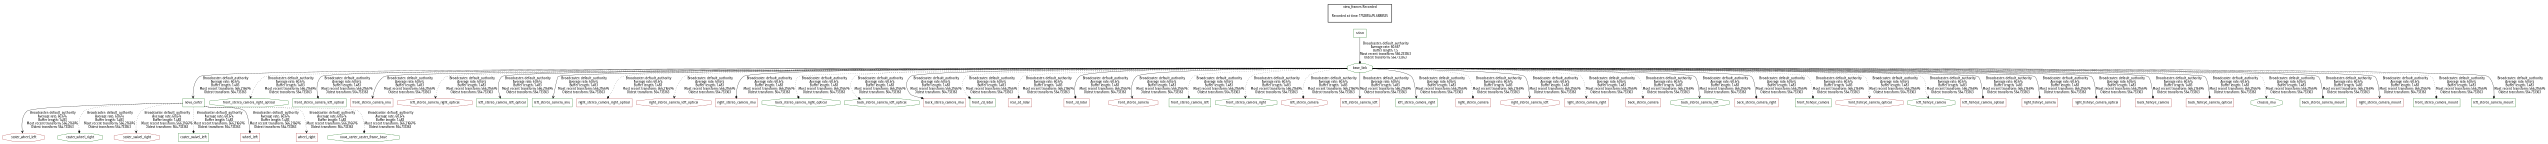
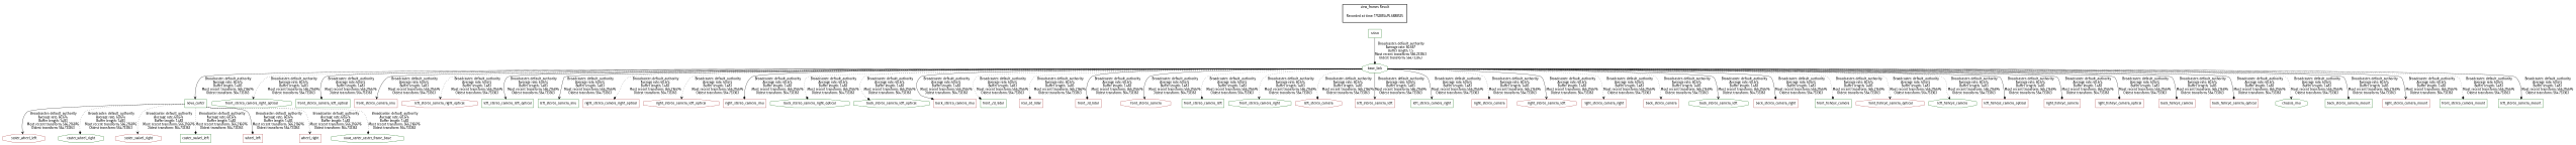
  digraph {
    fontname="Fira Sans"
    node [color=brown fontname="Fira Sans" shape=box]
    edge [fontname="Fira Sans" style=solid arrowhead=diamond]
    "Recorded at time: 1752855495.6888535" [shape=plaintext]
    odom [color=darkgreen]
    base_link [color=darkgreen shape=octagon]
    nova_carter [color=darkgreen]
    front_stereo_camera_right_optical [color=darkgreen shape=octagon]
    front_stereo_camera_left_optical [color=darkgreen]
    front_stereo_camera_imu
    left_stereo_camera_right_optical [shape=octagon]
    left_stereo_camera_left_optical [color=darkgreen]
    left_stereo_camera_imu [color=darkgreen]
    right_stereo_camera_right_optical
    right_stereo_camera_left_optical [shape=octagon]
    right_stereo_camera_imu
    back_stereo_camera_right_optical [color=darkgreen shape=octagon]
    back_stereo_camera_left_optical [color=darkgreen shape=octagon]
    back_stereo_camera_imu
    front_2d_lidar [color=darkgreen]
    rear_2d_lidar
    front_3d_lidar
    front_stereo_camera [shape=octagon]
    front_stereo_camera_left [color=darkgreen]
    front_stereo_camera_right [color=darkgreen shape=octagon]
    left_stereo_camera [shape=octagon]
    left_stereo_camera_left
    left_stereo_camera_right [color=darkgreen]
    right_stereo_camera
    right_stereo_camera_left [shape=octagon]
    right_stereo_camera_right
    back_stereo_camera
    back_stereo_camera_left [color=darkgreen shape=octagon]
    back_stereo_camera_right
    front_fisheye_camera [color=darkgreen]
    front_fisheye_camera_optical [shape=octagon]
    left_fisheye_camera [color=darkgreen shape=octagon]
    left_fisheye_camera_optical
    right_fisheye_camera
    right_fisheye_camera_optical
    back_fisheye_camera
    back_fisheye_camera_optical
    chassis_imu [color=darkgreen shape=octagon]
    back_stereo_camera_mount [color=darkgreen]
    right_stereo_camera_mount
    front_stereo_camera_mount [color=darkgreen]
    left_stereo_camera_mount [color=darkgreen]
    caster_wheel_left [shape=octagon]
    caster_wheel_right [color=darkgreen shape=octagon]
    caster_swivel_right [shape=octagon]
    caster_swivel_left [color=darkgreen]
    wheel_left
    wheel_right
    nova_carter_caster_frame_base [color=darkgreen shape=octagon]
    subgraph cluster_1 {
      color=black
-     label="view_frames Recorded"
+     label="view_frames Result"
      style=bold
      "Recorded at time: 1752855495.6888535"
    }
    "Recorded at time: 1752855495.6888535" -> odom [style=invis arrowhead=""]
    odom -> base_link [label=" Broadcaster: default_authority\nAverage rate: 60.667\nBuffer length: 1.5\nMost recent transform: 566.233363\nOldest transform: 564.733363\n"]
    base_link -> nova_carter [arrowhead=vee label=" Broadcaster: default_authority\nAverage rate: 60.674\nBuffer length: 1.483\nMost recent transform: 566.216696\nOldest transform: 564.733363\n"]
    base_link -> front_stereo_camera_right_optical [arrowhead=vee label=" Broadcaster: default_authority\nAverage rate: 60.674\nBuffer length: 1.483\nMost recent transform: 566.216696\nOldest transform: 564.733363\n" style=dotted]
    base_link -> front_stereo_camera_left_optical [label=" Broadcaster: default_authority\nAverage rate: 60.674\nBuffer length: 1.483\nMost recent transform: 566.216696\nOldest transform: 564.733363\n"]
    base_link -> front_stereo_camera_imu [arrowhead=vee label=" Broadcaster: default_authority\nAverage rate: 60.674\nBuffer length: 1.483\nMost recent transform: 566.216696\nOldest transform: 564.733363\n"]
    base_link -> left_stereo_camera_right_optical [arrowhead=vee label=" Broadcaster: default_authority\nAverage rate: 60.674\nBuffer length: 1.483\nMost recent transform: 566.216696\nOldest transform: 564.733363\n" style=dotted]
    base_link -> left_stereo_camera_left_optical [arrowhead=vee label=" Broadcaster: default_authority\nAverage rate: 60.674\nBuffer length: 1.483\nMost recent transform: 566.216696\nOldest transform: 564.733363\n"]
    base_link -> left_stereo_camera_imu [arrowhead=vee label=" Broadcaster: default_authority\nAverage rate: 60.674\nBuffer length: 1.483\nMost recent transform: 566.216696\nOldest transform: 564.733363\n"]
    base_link -> right_stereo_camera_right_optical [label=" Broadcaster: default_authority\nAverage rate: 60.674\nBuffer length: 1.483\nMost recent transform: 566.216696\nOldest transform: 564.733363\n" style=dotted]
    base_link -> right_stereo_camera_left_optical [arrowhead=vee label=" Broadcaster: default_authority\nAverage rate: 60.674\nBuffer length: 1.483\nMost recent transform: 566.216696\nOldest transform: 564.733363\n" style=dotted]
    base_link -> right_stereo_camera_imu [label=" Broadcaster: default_authority\nAverage rate: 60.674\nBuffer length: 1.483\nMost recent transform: 566.216696\nOldest transform: 564.733363\n"]
    base_link -> back_stereo_camera_right_optical [label=" Broadcaster: default_authority\nAverage rate: 60.674\nBuffer length: 1.483\nMost recent transform: 566.216696\nOldest transform: 564.733363\n" style=dotted]
    base_link -> back_stereo_camera_left_optical [label=" Broadcaster: default_authority\nAverage rate: 60.674\nBuffer length: 1.483\nMost recent transform: 566.216696\nOldest transform: 564.733363\n" style=dotted]
    base_link -> back_stereo_camera_imu [label=" Broadcaster: default_authority\nAverage rate: 60.674\nBuffer length: 1.483\nMost recent transform: 566.216696\nOldest transform: 564.733363\n"]
    base_link -> front_2d_lidar [label=" Broadcaster: default_authority\nAverage rate: 60.674\nBuffer length: 1.483\nMost recent transform: 566.216696\nOldest transform: 564.733363\n" style=dotted]
    base_link -> rear_2d_lidar [label=" Broadcaster: default_authority\nAverage rate: 60.674\nBuffer length: 1.483\nMost recent transform: 566.216696\nOldest transform: 564.733363\n" style=dotted]
    base_link -> front_3d_lidar [label=" Broadcaster: default_authority\nAverage rate: 60.674\nBuffer length: 1.483\nMost recent transform: 566.216696\nOldest transform: 564.733363\n"]
    base_link -> front_stereo_camera [arrowhead=vee label=" Broadcaster: default_authority\nAverage rate: 60.674\nBuffer length: 1.483\nMost recent transform: 566.216696\nOldest transform: 564.733363\n"]
    base_link -> front_stereo_camera_left [label=" Broadcaster: default_authority\nAverage rate: 60.674\nBuffer length: 1.483\nMost recent transform: 566.216696\nOldest transform: 564.733363\n" style=dotted]
    base_link -> front_stereo_camera_right [arrowhead=vee label=" Broadcaster: default_authority\nAverage rate: 60.674\nBuffer length: 1.483\nMost recent transform: 566.216696\nOldest transform: 564.733363\n" style=dotted]
    base_link -> left_stereo_camera [label=" Broadcaster: default_authority\nAverage rate: 60.674\nBuffer length: 1.483\nMost recent transform: 566.216696\nOldest transform: 564.733363\n" style=dotted]
    base_link -> left_stereo_camera_left [arrowhead=vee label=" Broadcaster: default_authority\nAverage rate: 60.674\nBuffer length: 1.483\nMost recent transform: 566.216696\nOldest transform: 564.733363\n"]
    base_link -> left_stereo_camera_right [arrowhead=vee label=" Broadcaster: default_authority\nAverage rate: 60.674\nBuffer length: 1.483\nMost recent transform: 566.216696\nOldest transform: 564.733363\n"]
    base_link -> right_stereo_camera [label=" Broadcaster: default_authority\nAverage rate: 60.674\nBuffer length: 1.483\nMost recent transform: 566.216696\nOldest transform: 564.733363\n" style=dotted]
    base_link -> right_stereo_camera_left [arrowhead=vee label=" Broadcaster: default_authority\nAverage rate: 60.674\nBuffer length: 1.483\nMost recent transform: 566.216696\nOldest transform: 564.733363\n"]
    base_link -> right_stereo_camera_right [arrowhead=vee label=" Broadcaster: default_authority\nAverage rate: 60.674\nBuffer length: 1.483\nMost recent transform: 566.216696\nOldest transform: 564.733363\n" style=dotted]
    base_link -> back_stereo_camera [arrowhead=vee label=" Broadcaster: default_authority\nAverage rate: 60.674\nBuffer length: 1.483\nMost recent transform: 566.216696\nOldest transform: 564.733363\n" style=dotted]
    base_link -> back_stereo_camera_left [arrowhead=vee label=" Broadcaster: default_authority\nAverage rate: 60.674\nBuffer length: 1.483\nMost recent transform: 566.216696\nOldest transform: 564.733363\n"]
    base_link -> back_stereo_camera_right [label=" Broadcaster: default_authority\nAverage rate: 60.674\nBuffer length: 1.483\nMost recent transform: 566.216696\nOldest transform: 564.733363\n"]
    base_link -> front_fisheye_camera [label=" Broadcaster: default_authority\nAverage rate: 60.674\nBuffer length: 1.483\nMost recent transform: 566.216696\nOldest transform: 564.733363\n" style=dotted]
    base_link -> front_fisheye_camera_optical [arrowhead=vee label=" Broadcaster: default_authority\nAverage rate: 60.674\nBuffer length: 1.483\nMost recent transform: 566.216696\nOldest transform: 564.733363\n" style=dotted]
    base_link -> left_fisheye_camera [arrowhead=vee label=" Broadcaster: default_authority\nAverage rate: 60.674\nBuffer length: 1.483\nMost recent transform: 566.216696\nOldest transform: 564.733363\n" style=dotted]
    base_link -> left_fisheye_camera_optical [label=" Broadcaster: default_authority\nAverage rate: 60.674\nBuffer length: 1.483\nMost recent transform: 566.216696\nOldest transform: 564.733363\n"]
    base_link -> right_fisheye_camera [label=" Broadcaster: default_authority\nAverage rate: 60.674\nBuffer length: 1.483\nMost recent transform: 566.216696\nOldest transform: 564.733363\n"]
    base_link -> right_fisheye_camera_optical [label=" Broadcaster: default_authority\nAverage rate: 60.674\nBuffer length: 1.483\nMost recent transform: 566.216696\nOldest transform: 564.733363\n"]
    base_link -> back_fisheye_camera [label=" Broadcaster: default_authority\nAverage rate: 60.674\nBuffer length: 1.483\nMost recent transform: 566.216696\nOldest transform: 564.733363\n"]
    base_link -> back_fisheye_camera_optical [label=" Broadcaster: default_authority\nAverage rate: 60.674\nBuffer length: 1.483\nMost recent transform: 566.216696\nOldest transform: 564.733363\n"]
    base_link -> chassis_imu [arrowhead=vee label=" Broadcaster: default_authority\nAverage rate: 60.674\nBuffer length: 1.483\nMost recent transform: 566.216696\nOldest transform: 564.733363\n" style=dotted]
    base_link -> back_stereo_camera_mount [label=" Broadcaster: default_authority\nAverage rate: 60.674\nBuffer length: 1.483\nMost recent transform: 566.216696\nOldest transform: 564.733363\n"]
    base_link -> right_stereo_camera_mount [arrowhead=vee label=" Broadcaster: default_authority\nAverage rate: 60.674\nBuffer length: 1.483\nMost recent transform: 566.216696\nOldest transform: 564.733363\n"]
    base_link -> front_stereo_camera_mount [label=" Broadcaster: default_authority\nAverage rate: 60.674\nBuffer length: 1.483\nMost recent transform: 566.216696\nOldest transform: 564.733363\n" style=dotted]
    base_link -> left_stereo_camera_mount [label=" Broadcaster: default_authority\nAverage rate: 60.674\nBuffer length: 1.483\nMost recent transform: 566.216696\nOldest transform: 564.733363\n"]
    nova_carter -> caster_wheel_left [arrowhead=vee label=" Broadcaster: default_authority\nAverage rate: 60.674\nBuffer length: 1.483\nMost recent transform: 566.216696\nOldest transform: 564.733363\n"]
    nova_carter -> caster_wheel_right [label=" Broadcaster: default_authority\nAverage rate: 60.674\nBuffer length: 1.483\nMost recent transform: 566.216696\nOldest transform: 564.733363\n" style=dotted]
    nova_carter -> caster_swivel_right [arrowhead=vee label=" Broadcaster: default_authority\nAverage rate: 60.674\nBuffer length: 1.483\nMost recent transform: 566.216696\nOldest transform: 564.733363\n" style=dotted]
    nova_carter -> caster_swivel_left [label=" Broadcaster: default_authority\nAverage rate: 60.674\nBuffer length: 1.483\nMost recent transform: 566.216696\nOldest transform: 564.733363\n" style=dotted]
    nova_carter -> wheel_left [label=" Broadcaster: default_authority\nAverage rate: 60.674\nBuffer length: 1.483\nMost recent transform: 566.216696\nOldest transform: 564.733363\n"]
    nova_carter -> wheel_right [arrowhead=vee label=" Broadcaster: default_authority\nAverage rate: 60.674\nBuffer length: 1.483\nMost recent transform: 566.216696\nOldest transform: 564.733363\n" style=dotted]
    nova_carter -> nova_carter_caster_frame_base [label=" Broadcaster: default_authority\nAverage rate: 60.674\nBuffer length: 1.483\nMost recent transform: 566.216696\nOldest transform: 564.733363\n" style=dotted]
  }
